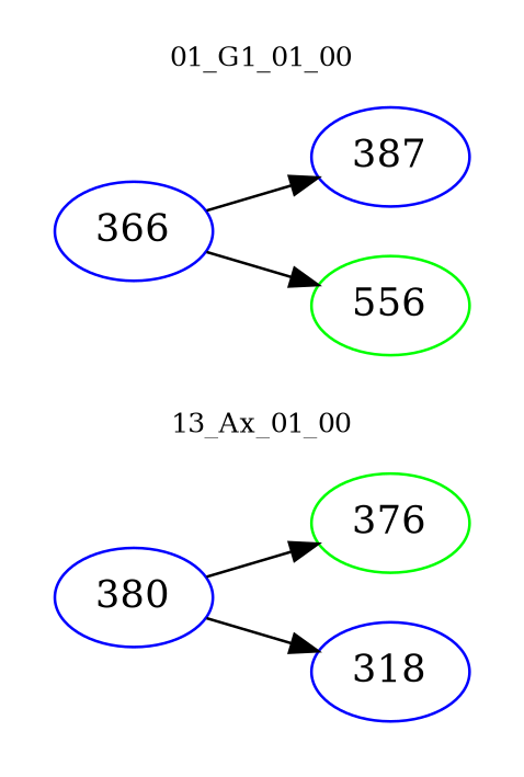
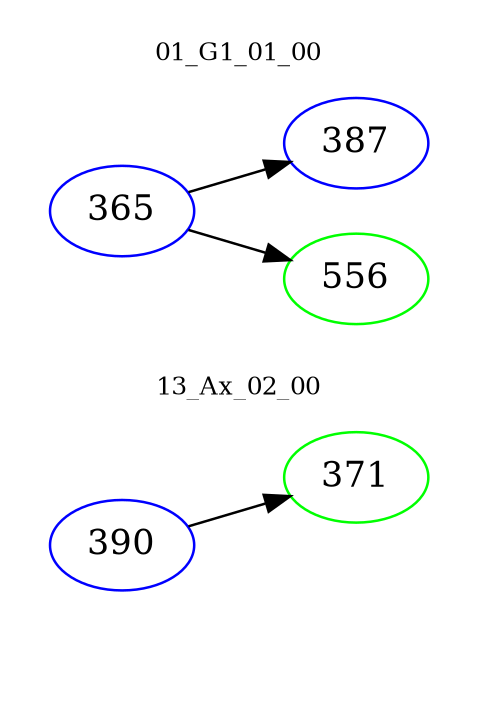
  digraph {
    rankdir=LR
    node [color=blue]
    edge [color=black]
-   n1 [label=380]
-   n2 [label=318]
-   n3 [color=green label=376]
-   n4 [label=366]
+   n1 [label=390]
+   n3 [color=green label=371]
+   n4 [label=365]
    n5 [color=green label=556]
    n6 [label=387]
    subgraph cluster_1 {
      color=white
      fontsize=10
-     label="13_Ax_01_00"
+     label="13_Ax_02_00"
      n1
-     n2
      n3
    }
    subgraph cluster_2 {
      color=white
      fontsize=10
      label="01_G1_01_00"
      n4
      n5
      n6
    }
-   n1 -> n2
    n1 -> n3
    n4 -> n5
    n4 -> n6
  }
